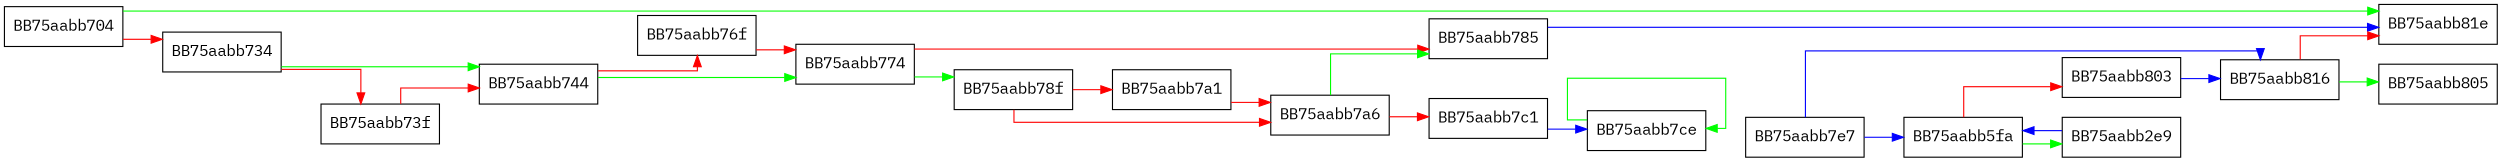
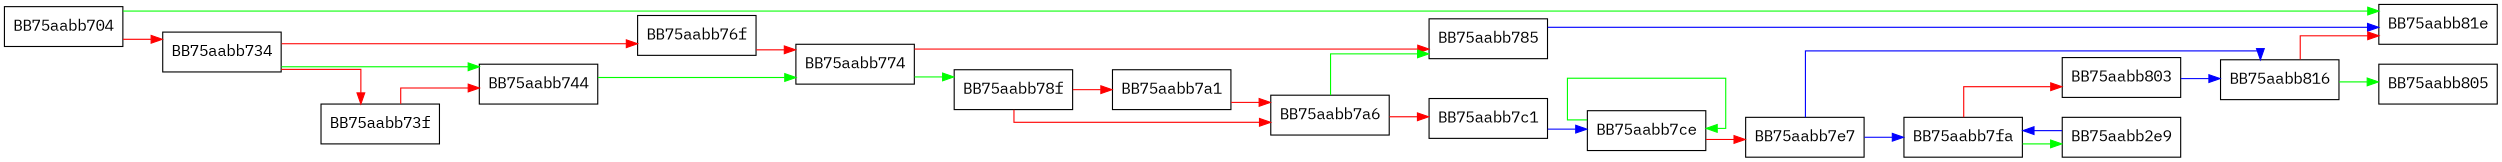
  digraph {
    fontname="IBM Plex Mono"
    rankdir=LR
    splines=ortho
    node [fontname="IBM Plex Mono" shape=box]
    edge [color=red fontname="IBM Plex Mono"]
    BB75aabb704
    BB75aabb81e
    BB75aabb734
    BB75aabb744
    BB75aabb73f
    BB75aabb774
    BB75aabb76f
    BB75aabb78f
    BB75aabb785
    BB75aabb7a6
    BB75aabb7a1
    BB75aabb7c1
    BB75aabb7ce
    BB75aabb7e7
-   BB75aabb7fa [label=BB75aabb5fa]
+   BB75aabb7fa
    BB75aabb816
    n17 [label=BB75aabb2e9]
    BB75aabb803
    BB75aabb805
    BB75aabb704 -> BB75aabb81e [color=green]
    BB75aabb704 -> BB75aabb734
    BB75aabb734 -> BB75aabb744 [color=green]
    BB75aabb734 -> BB75aabb73f
    BB75aabb744 -> BB75aabb774 [color=green]
-   BB75aabb744 -> BB75aabb76f
+   BB75aabb734 -> BB75aabb76f
    BB75aabb73f -> BB75aabb744
    BB75aabb774 -> BB75aabb78f [color=green]
    BB75aabb774 -> BB75aabb785
    BB75aabb76f -> BB75aabb774
    BB75aabb78f -> BB75aabb7a6
    BB75aabb78f -> BB75aabb7a1
    BB75aabb785 -> BB75aabb81e [color=blue]
    BB75aabb7a6 -> BB75aabb785 [color=green]
    BB75aabb7a6 -> BB75aabb7c1
    BB75aabb7a1 -> BB75aabb7a6
    BB75aabb7c1 -> BB75aabb7ce [color=blue]
    BB75aabb7ce -> BB75aabb7ce [color=green]
+   BB75aabb7ce -> BB75aabb7e7
    BB75aabb7e7 -> BB75aabb7fa [color=blue]
    BB75aabb7e7 -> BB75aabb816 [color=blue]
    BB75aabb7fa -> n17 [color=green]
    BB75aabb7fa -> BB75aabb803
    BB75aabb816 -> BB75aabb81e
    BB75aabb816 -> BB75aabb805 [color=green]
    n17 -> BB75aabb7fa [color=blue]
    BB75aabb803 -> BB75aabb816 [color=blue]
  }
